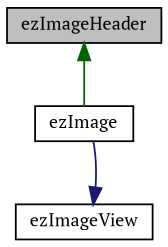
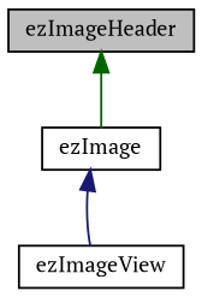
  digraph {
    fontname="PT Serif"
    node [color=black fillcolor=white fontname="PT Serif" fontsize=10 shape=record style=filled]
    edge [dir=back fontname="PT Serif" fontsize=10 labelfontname=Helvetica labelfontsize=10 style=solid]
    n1 [fillcolor=grey75 fontcolor=black height=0.2 label=ezImageHeader width=0.4]
    n2 [height=0.2 label=ezImage width=0.4]
    n3 [height=0.2 label=ezImageView width=0.4]
    n1 -> n2 [color=darkgreen]
-   n3 -> n2 [color=midnightblue]
+   n2 -> n3 [color=midnightblue]
  }
